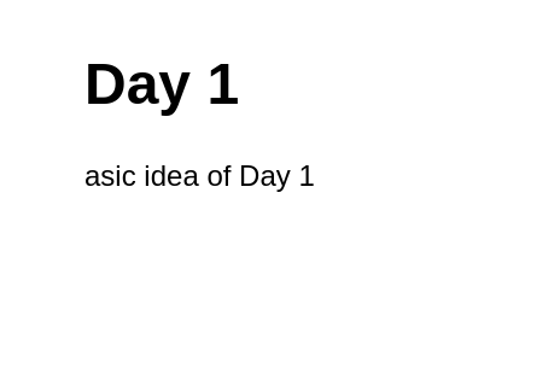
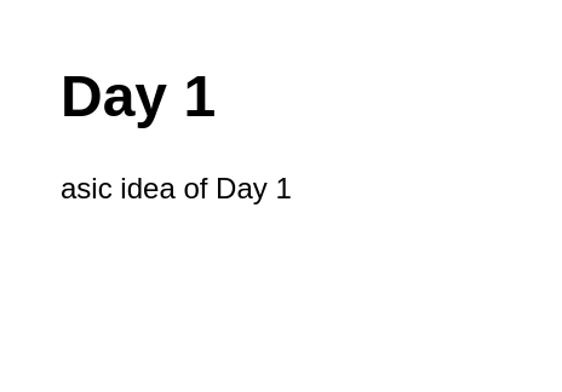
  <mxCell id="0" />
  <mxCell id="1" parent="0" />
- <mxCell id="2" value="&lt;h1&gt;Day 1&lt;/h1&gt;&lt;p&gt;asic idea of Day 1&lt;/p&gt;&lt;p&gt;&lt;br&gt;&lt;/p&gt;" style="text;html=1;strokeColor=none;fillColor=none;spacing=5;spacingTop=-20;whiteSpace=wrap;overflow=hidden;rounded=0;" vertex="1" parent="1"><mxGeometry x="30" y="15" width="190" height="120" as="geometry" /></mxCell>
+ <mxCell id="2" value="&lt;h1&gt;Day 1&lt;/h1&gt;&lt;p&gt;asic idea of Day 1&lt;/p&gt;&lt;p&gt;&lt;br&gt;&lt;/p&gt;" style="text;html=1;strokeColor=none;fillColor=none;spacing=5;spacingTop=-20;whiteSpace=wrap;overflow=hidden;rounded=0;" vertex="1" parent="1"><mxGeometry x="20" y="20" width="190" height="120" as="geometry" /></mxCell>
